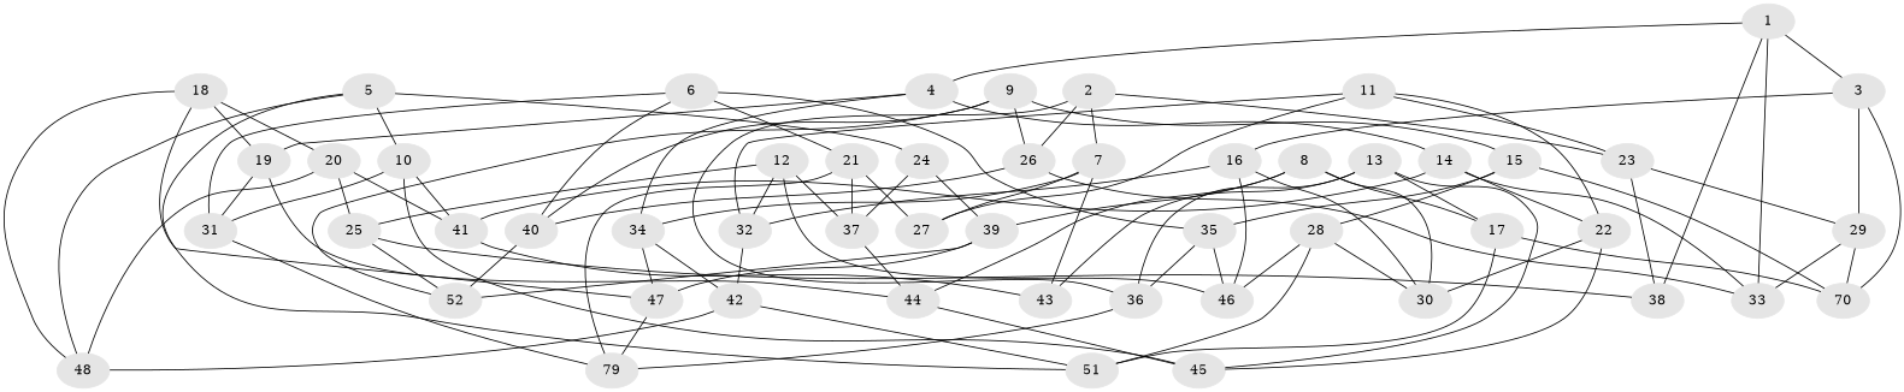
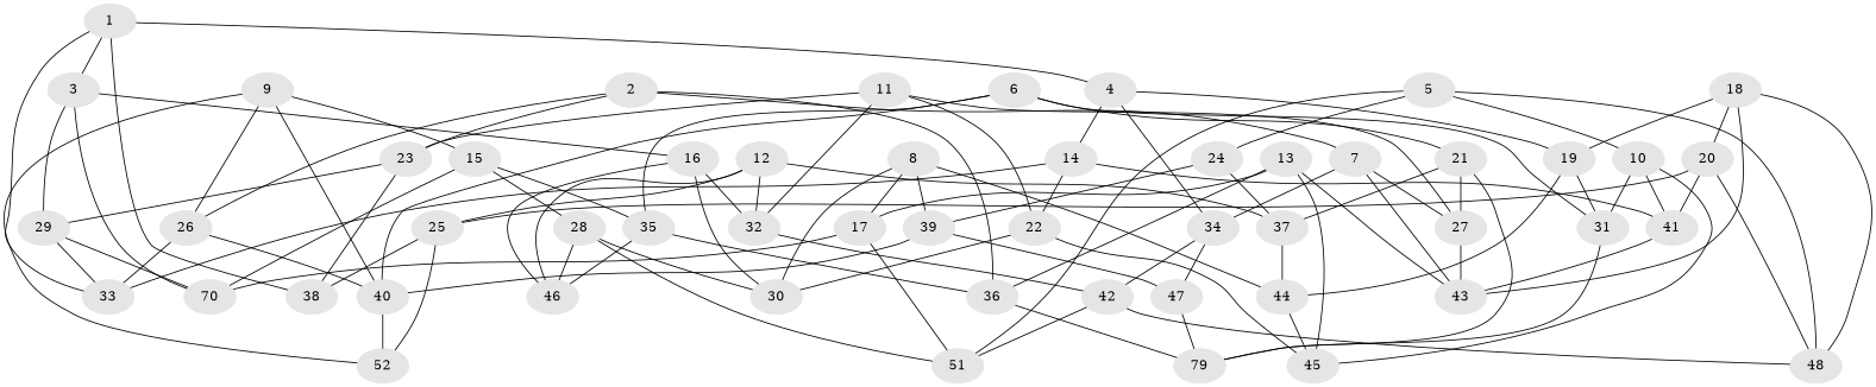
  graph {
    node [color=gray90 style=filled]
    1
    3
    4
    33
    38
    16
    29
    n8 [label=70]
    14
    19
    34
    2
    7
    23
    26
    36
    27
    43
    40
    n20 [label=79]
    30
    32
    46
    41
    22
    31
    44
    47
    42
    5
    10
    24
    48
    51
    45
    39
    37
    6
    21
    35
    52
    8
    17
    9
    15
    28
    11
    12
    25
    13
    18
    20
    1 -- 3
    1 -- 4
    1 -- 33
    1 -- 38
    3 -- 16
    3 -- 29
    3 -- n8
    4 -- 14
    4 -- 19
    4 -- 34
    16 -- 30
    16 -- 32
    16 -- 46
    29 -- 33
    29 -- n8
    14 -- 33
    14 -- 41
    14 -- 22
    19 -- 31
    19 -- 44
    34 -- 47
    34 -- 42
    2 -- 7
    2 -- 23
    2 -- 26
    2 -- 36
    7 -- 34
    7 -- 27
    7 -- 43
    23 -- 38
    23 -- 29
    26 -- 33
    26 -- 40
    36 -- n20
+   27 -- 43
    40 -- 52
    32 -- 42
    41 -- 43
    22 -- 30
    22 -- 45
    31 -- n20
    44 -- 45
    47 -- n20
    42 -- 48
    42 -- 51
    5 -- 10
    5 -- 24
    5 -- 48
    5 -- 51
    10 -- 41
    10 -- 31
    10 -- 45
    24 -- 39
    24 -- 37
    39 -- 47
-   39 -- 52
+   39 -- 40
    37 -- 44
    6 -- 40
    6 -- 31
    6 -- 21
    6 -- 35
    21 -- 27
    21 -- n20
    21 -- 37
    35 -- 36
    35 -- 46
    8 -- 30
    8 -- 44
    8 -- 39
    8 -- 17
    17 -- n8
    17 -- 51
    9 -- 26
    9 -- 40
    9 -- 52
    9 -- 15
    15 -- n8
    15 -- 35
    15 -- 28
    28 -- 30
    28 -- 46
    28 -- 51
    11 -- 23
    11 -- 27
    11 -- 32
    11 -- 22
    12 -- 32
    12 -- 46
    12 -- 37
    12 -- 25
    25 -- 38
    25 -- 52
    13 -- 36
    13 -- 43
    13 -- 45
    13 -- 17
    18 -- 19
-   18 -- 47
+   18 -- 43
    18 -- 48
    18 -- 20
    20 -- 41
    20 -- 48
    20 -- 25
  }
